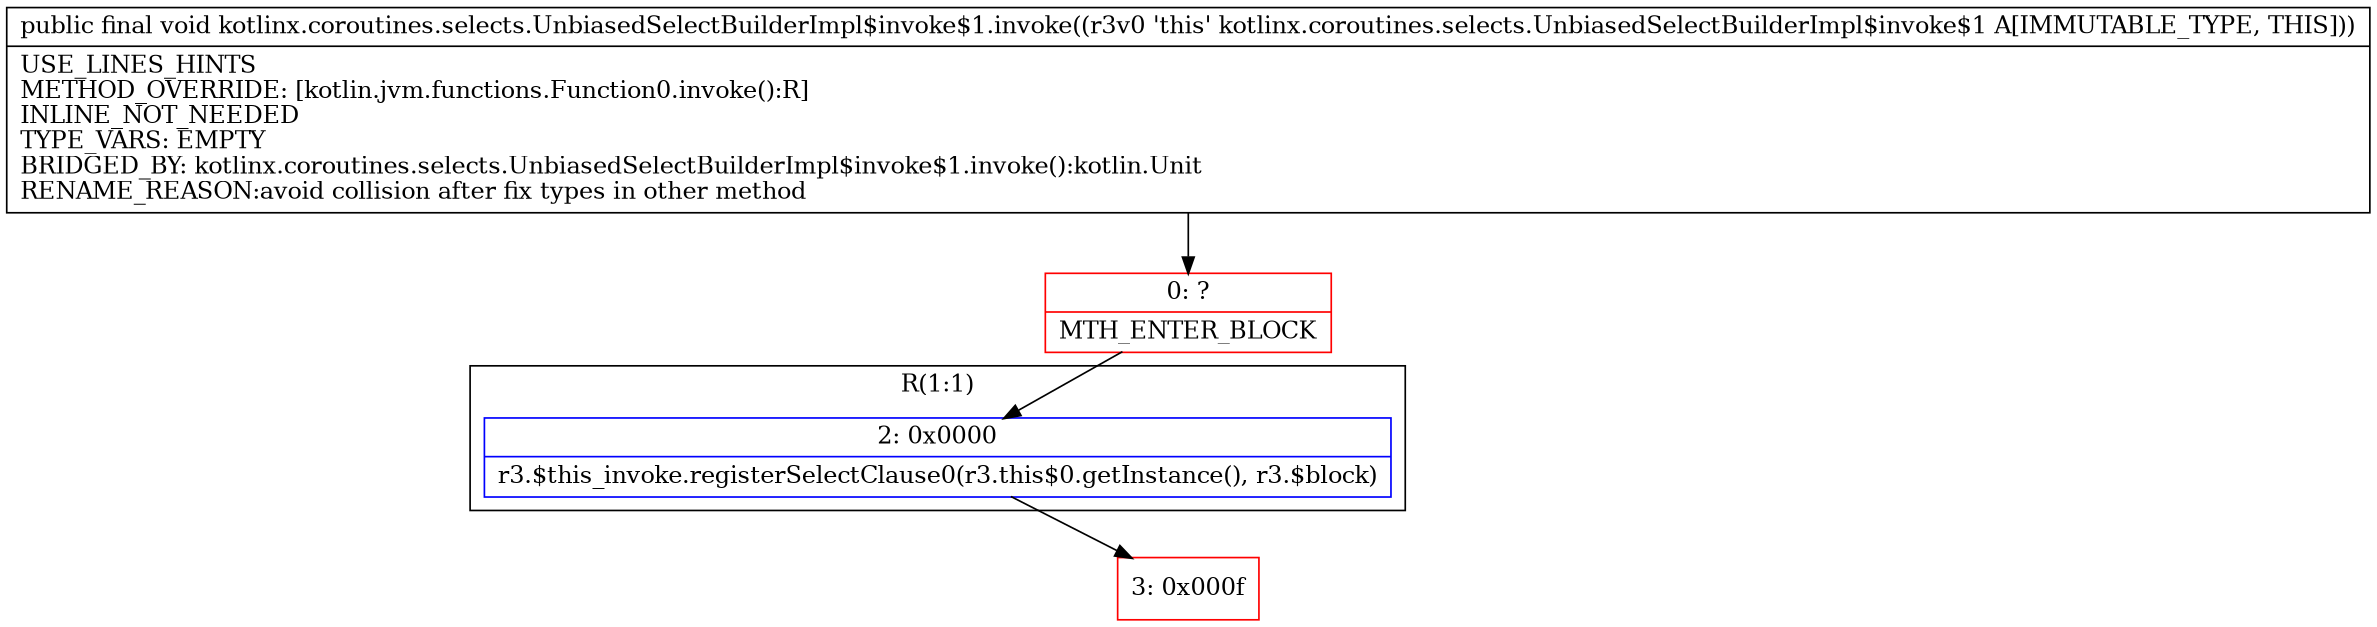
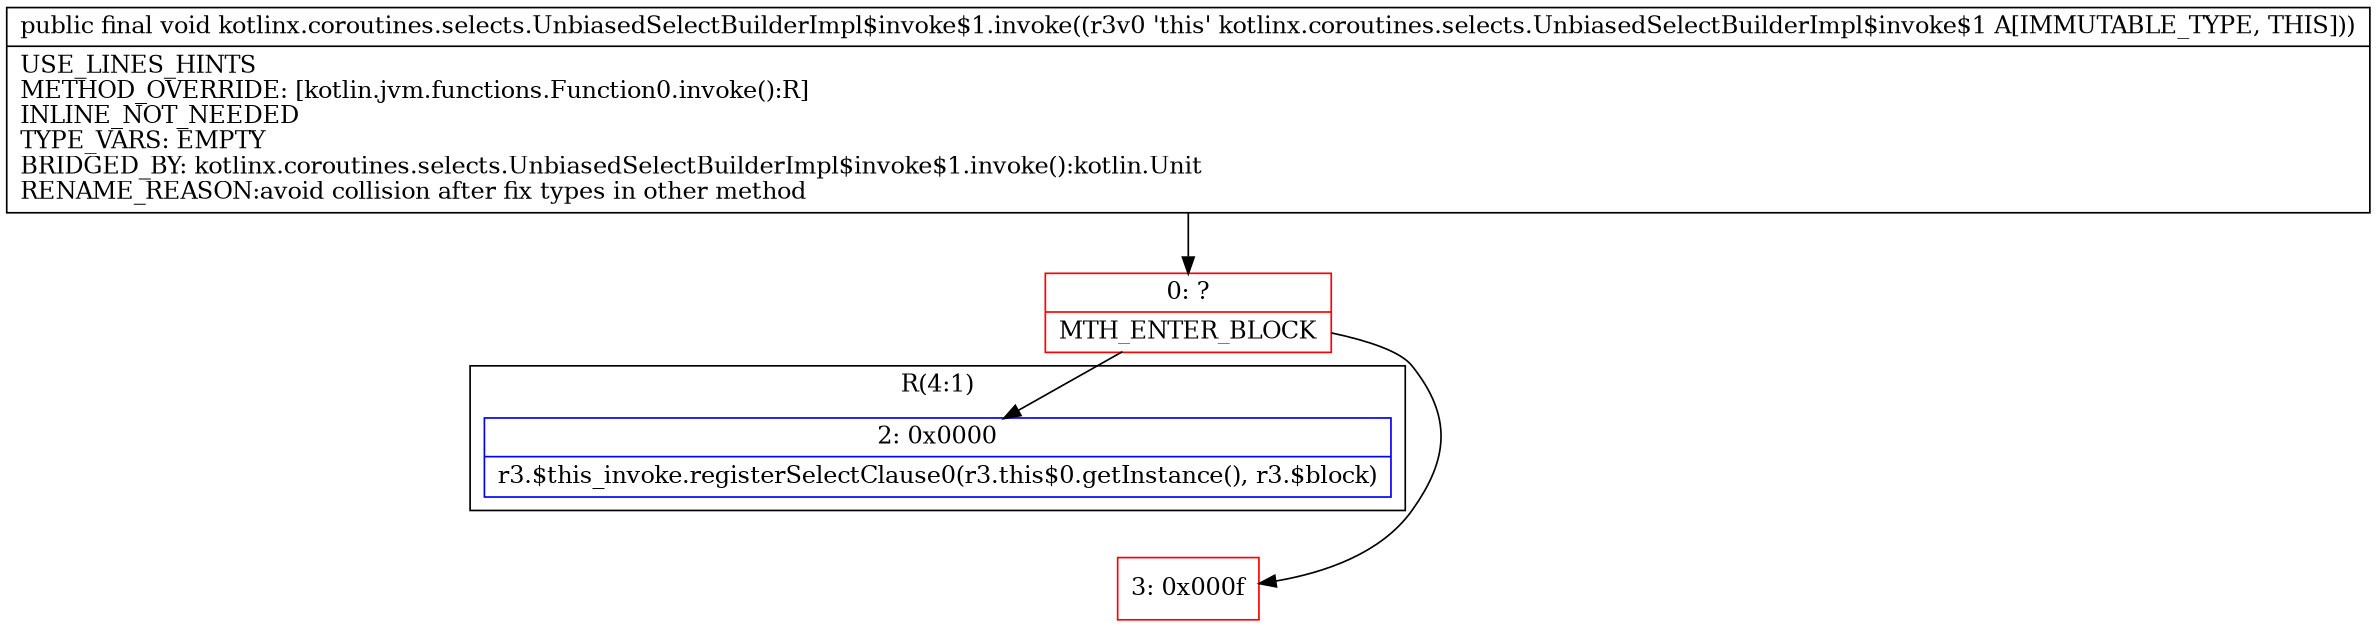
  digraph {
    fontname="DejaVu Serif"
    node [color=red fontname="DejaVu Serif" shape=record]
    edge [fontname="DejaVu Serif"]
    n1 [color=blue label="{2\:\ 0x0000|r3.$this_invoke.registerSelectClause0(r3.this$0.getInstance(), r3.$block)\l}"]
    n2 [label="{3\:\ 0x000f}"]
    n3 [label="{0\:\ ?|MTH_ENTER_BLOCK\l}"]
    n4 [label="{public final void kotlinx.coroutines.selects.UnbiasedSelectBuilderImpl$invoke$1.invoke((r3v0 'this' kotlinx.coroutines.selects.UnbiasedSelectBuilderImpl$invoke$1 A[IMMUTABLE_TYPE, THIS]))  | USE_LINES_HINTS\lMETHOD_OVERRIDE: [kotlin.jvm.functions.Function0.invoke():R]\lINLINE_NOT_NEEDED\lTYPE_VARS: EMPTY\lBRIDGED_BY: kotlinx.coroutines.selects.UnbiasedSelectBuilderImpl$invoke$1.invoke():kotlin.Unit\lRENAME_REASON:avoid collision after fix types in other method\l}" color=""]
    subgraph cluster_1 {
-     label="R(1:1)"
+     label="R(4:1)"
      n1
    }
-   n1 -> n2
+   n3 -> n2
    n3 -> n1
    n4 -> n3
  }
